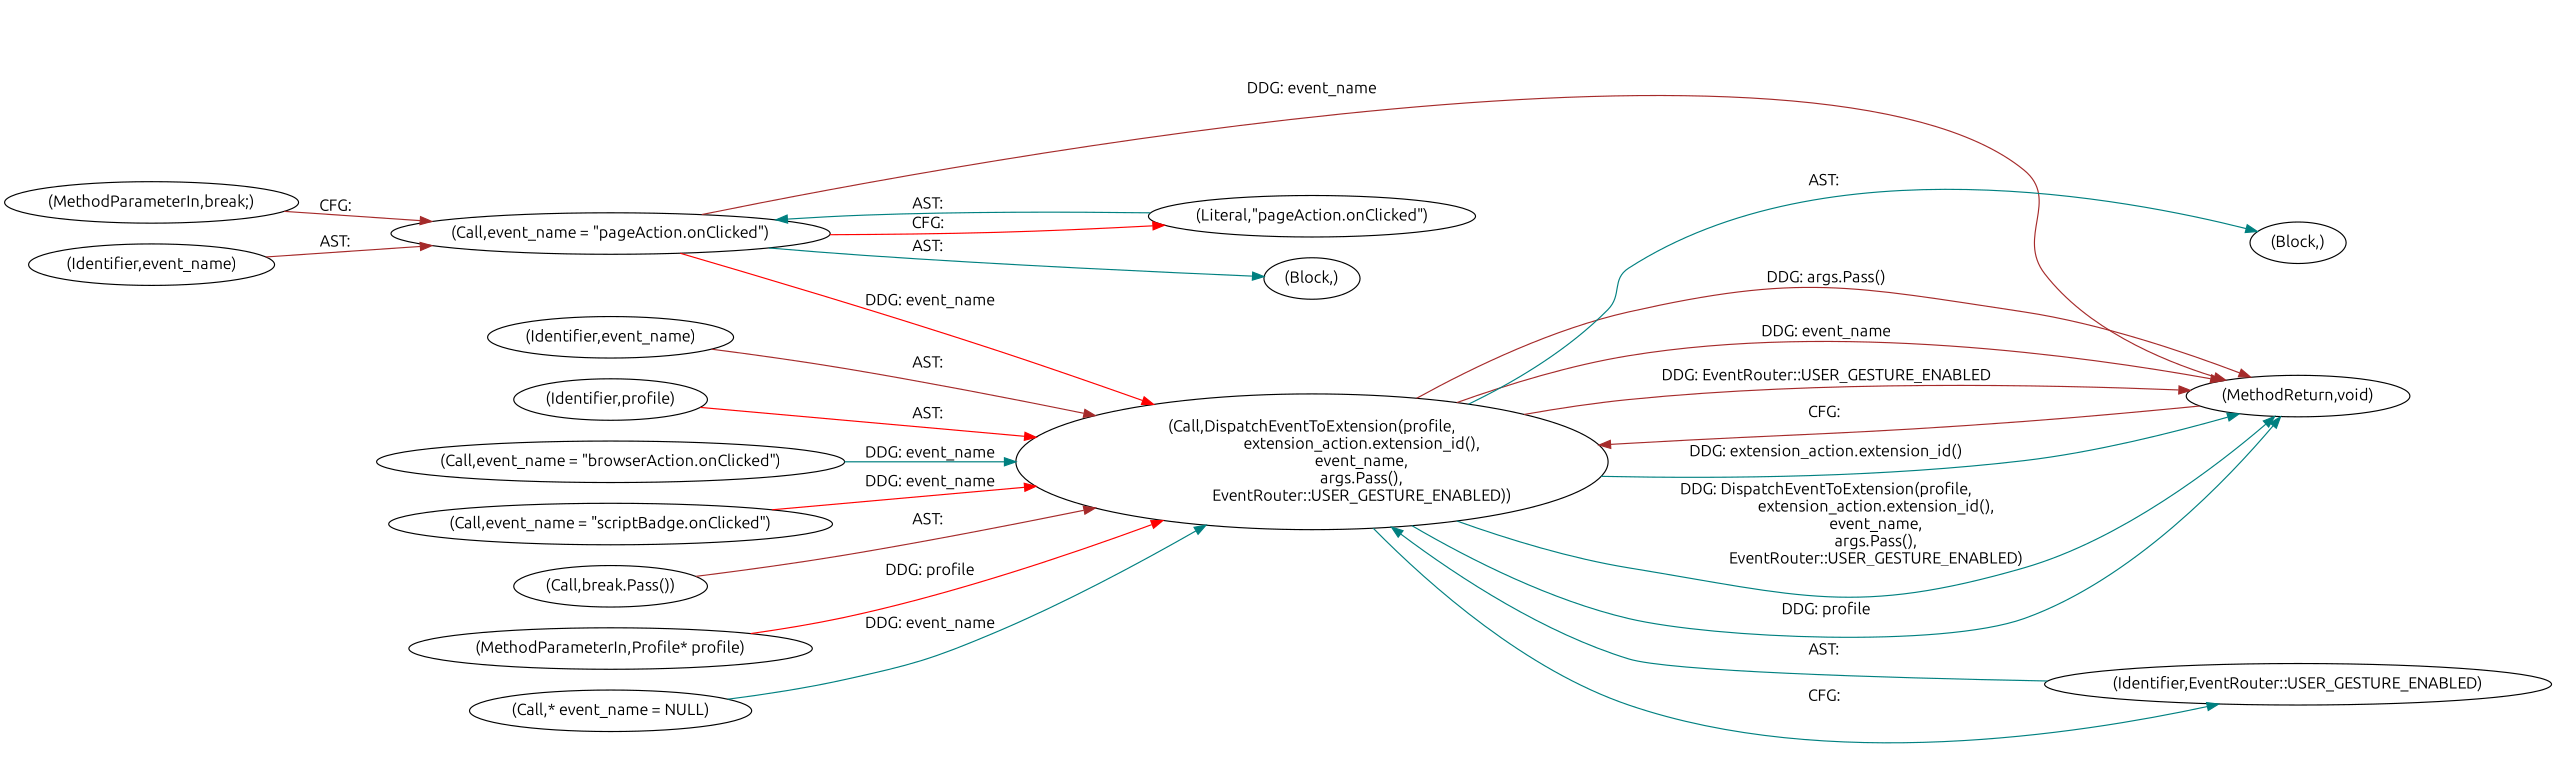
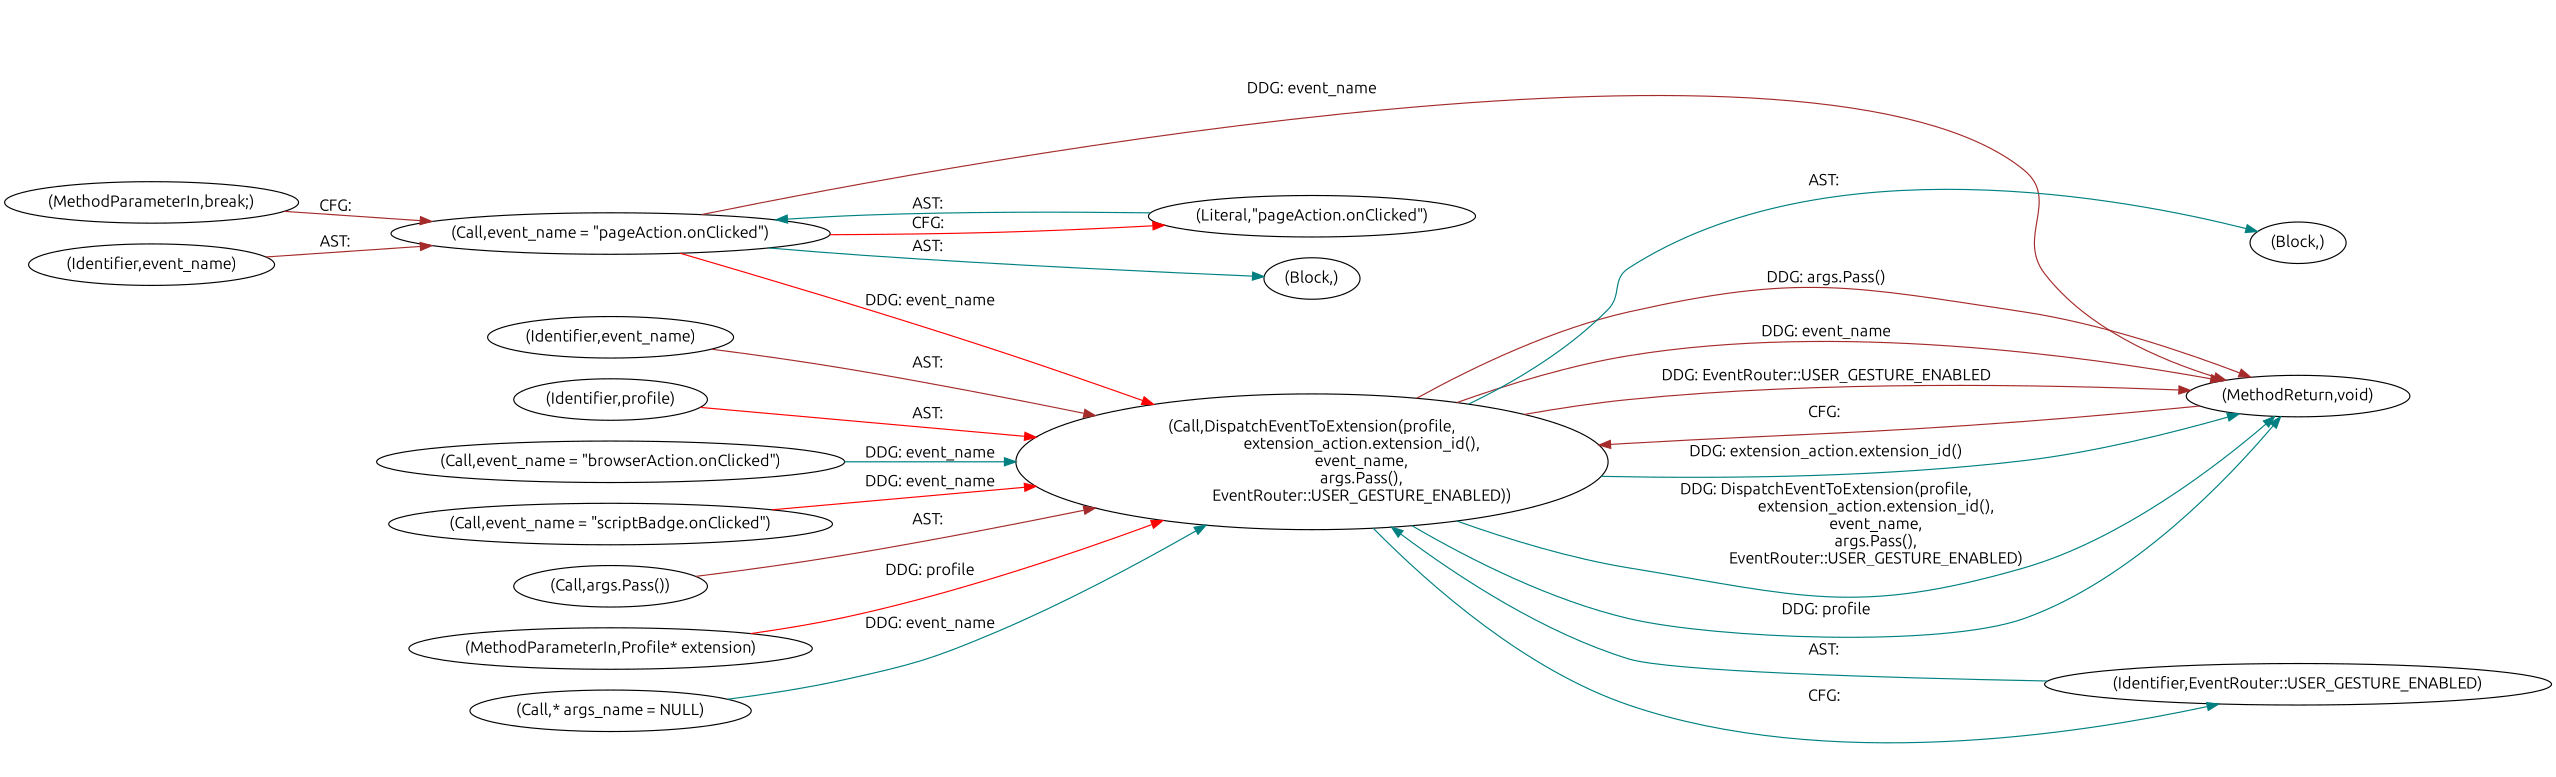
  digraph {
    fontname=Ubuntu
    rankdir=LR
    node [fontname=Ubuntu]
    edge [color=teal fontname=Ubuntu]
    n1 [label="(Call,event_name = \"pageAction.onClicked\")"]
    n2 [label="(Call,DispatchEventToExtension(profile,\n                             extension_action.extension_id(),\n                             event_name,\n                             args.Pass(),\n                             EventRouter::USER_GESTURE_ENABLED))"]
    n3 [label="(Block,)"]
    n4 [label="(Literal,\"pageAction.onClicked\")"]
    n5 [label="(MethodReturn,void)"]
    n6 [label="(Block,)"]
    n7 [label="(Identifier,EventRouter::USER_GESTURE_ENABLED)"]
    n8 [label="(Call,event_name = \"browserAction.onClicked\")"]
    n9 [label="(Call,event_name = \"scriptBadge.onClicked\")"]
-   n10 [label="(Call,break.Pass())"]
-   n11 [label="(MethodParameterIn,Profile* profile)"]
-   n12 [label="(Call,* event_name = NULL)"]
+   n10 [label="(Call,args.Pass())"]
+   n11 [label="(MethodParameterIn,Profile* extension)"]
+   n12 [label="(Call,* args_name = NULL)"]
    n13 [label="(MethodParameterIn,break;)"]
    n14 [label="(Identifier,event_name)"]
    n15 [label="(Identifier,profile)"]
    n16 [label="(Identifier,event_name)"]
    n1 -> n2 [color=red label="DDG: event_name"]
    n1 -> n3 [label="AST: "]
    n1 -> n4 [color=red label="CFG: "]
    n1 -> n5 [color=brown label="DDG: event_name"]
    n2 -> n5 [label="DDG: extension_action.extension_id()"]
    n2 -> n5 [label="DDG: DispatchEventToExtension(profile,\n                             extension_action.extension_id(),\n                             event_name,\n                             args.Pass(),\n                             EventRouter::USER_GESTURE_ENABLED)"]
    n2 -> n5 [label="DDG: profile"]
    n2 -> n5 [color=brown label="DDG: args.Pass()"]
    n2 -> n5 [color=brown label="DDG: event_name"]
    n2 -> n5 [color=brown label="DDG: EventRouter::USER_GESTURE_ENABLED"]
    n2 -> n6 [label="AST: "]
    n2 -> n7 [label="CFG: "]
    n4 -> n1 [label="AST: "]
    n5 -> n2 [color=brown label="CFG: "]
    n7 -> n2 [label="AST: "]
    n8 -> n2 [label="DDG: event_name"]
    n9 -> n2 [color=red label="DDG: event_name"]
    n10 -> n2 [color=brown label="AST: "]
    n11 -> n2 [color=red label="DDG: profile"]
    n12 -> n2 [label="DDG: event_name"]
    n13 -> n1 [color=brown label="CFG: "]
    n14 -> n2 [color=brown label="AST: "]
    n15 -> n2 [color=red label="AST: "]
    n16 -> n1 [color=brown label="AST: "]
  }
